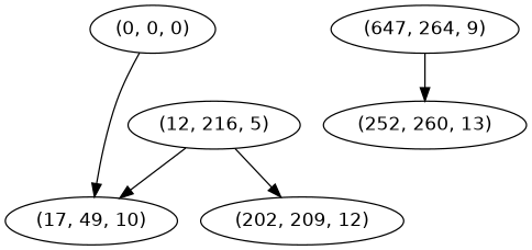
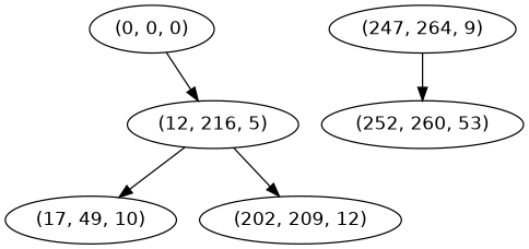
  digraph {
    fontname="DejaVu Sans"
    node [fontname="DejaVu Sans"]
    edge [fontname="DejaVu Sans"]
    "(0, 0, 0)"
    "(12, 216, 5)"
    "(17, 49, 10)"
    "(202, 209, 12)"
-   "(247, 264, 9)" [label="(647, 264, 9)"]
-   "(252, 260, 13)"
-   "(0, 0, 0)" -> "(17, 49, 10)"
+   "(247, 264, 9)"
+   "(252, 260, 13)" [label="(252, 260, 53)"]
+   "(0, 0, 0)" -> "(12, 216, 5)"
    "(12, 216, 5)" -> "(17, 49, 10)"
    "(12, 216, 5)" -> "(202, 209, 12)"
    "(247, 264, 9)" -> "(252, 260, 13)"
  }
